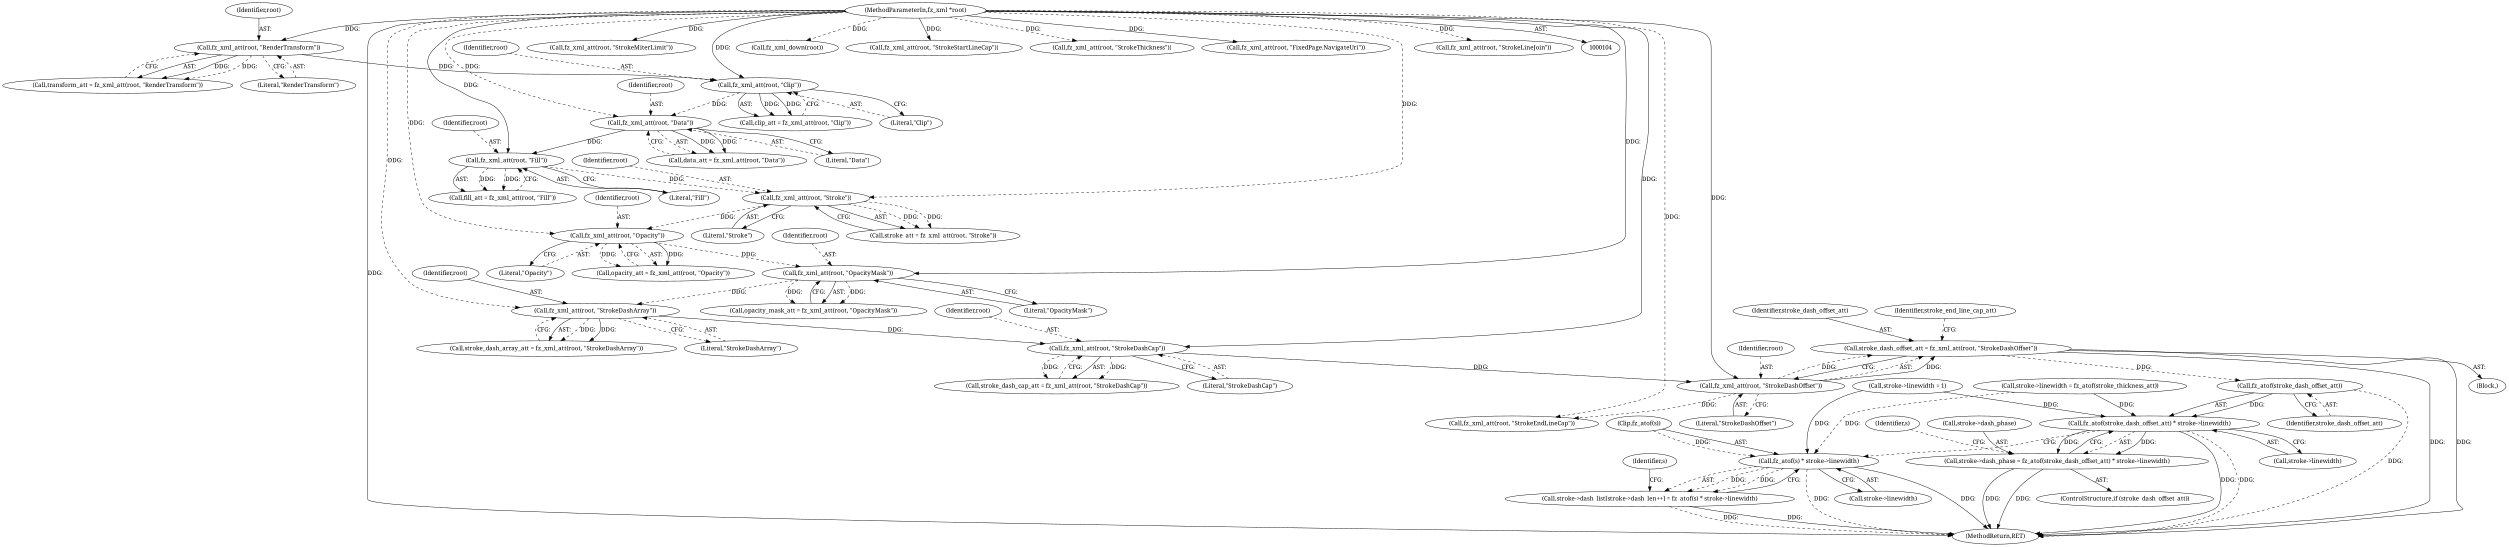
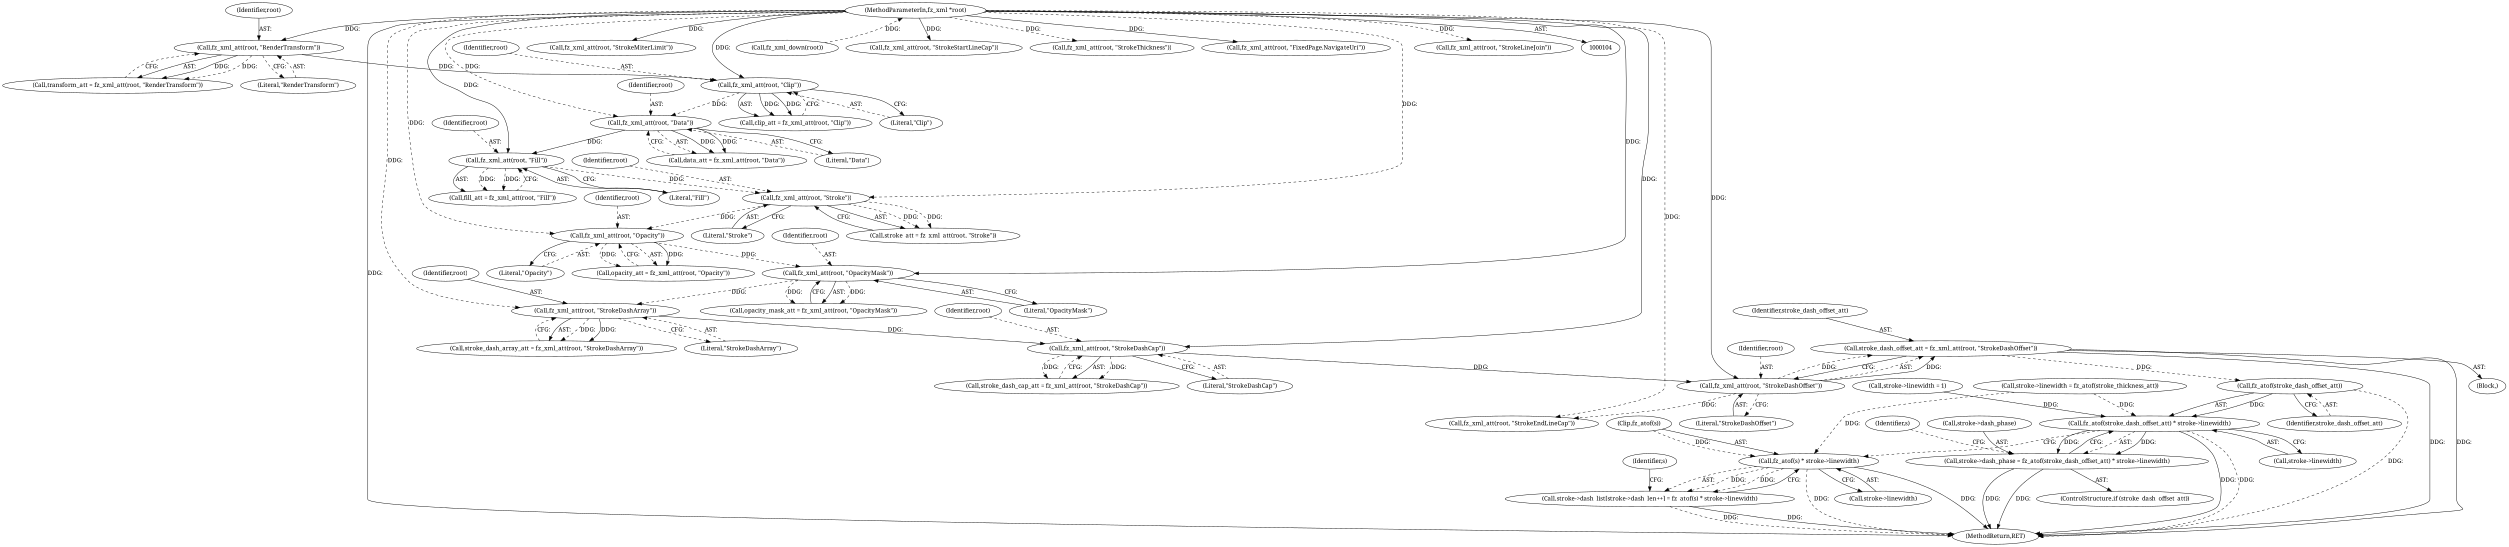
  digraph {
    fontname="Noto Serif"
    node [fontname="Noto Serif"]
    edge [fontname="Noto Serif" style=solid]
    n1 [label="(Call,fz_atof(stroke_dash_offset_att))"]
    n2 [label="(Call,fz_atof(stroke_dash_offset_att) * stroke->linewidth)"]
    n3 [label="(Identifier,stroke_dash_offset_att)"]
    n4 [label="(MethodReturn,RET)"]
    n5 [label="(Call,stroke->dash_phase = fz_atof(stroke_dash_offset_att) * stroke->linewidth)"]
    n6 [label="(Call,fz_atof(s) * stroke->linewidth)"]
    n7 [label="(Call,stroke->linewidth)"]
    n8 [label="(Call,stroke_dash_offset_att = fz_xml_att(root, \"StrokeDashOffset\"))"]
    n9 [label="(Call,fz_xml_att(root, \"StrokeDashOffset\"))"]
    n10 [label="(Block,)"]
    n11 [label="(Literal,\"StrokeDashOffset\")"]
    n12 [label="(Call,fz_xml_att(root, \"StrokeEndLineCap\"))"]
    n13 [label="(Call,fz_xml_att(root, \"StrokeDashCap\"))"]
    n14 [label="(Literal,\"StrokeDashCap\")"]
    n15 [label="(Call,stroke_dash_cap_att = fz_xml_att(root, \"StrokeDashCap\"))"]
    n16 [label="(Call,fz_xml_att(root, \"StrokeDashArray\"))"]
    n17 [label="(Literal,\"StrokeDashArray\")"]
    n18 [label="(Call,stroke_dash_array_att = fz_xml_att(root, \"StrokeDashArray\"))"]
    n19 [label="(Call,fz_xml_att(root, \"OpacityMask\"))"]
    n20 [label="(Literal,\"OpacityMask\")"]
    n21 [label="(Call,opacity_mask_att = fz_xml_att(root, \"OpacityMask\"))"]
    n22 [label="(Call,fz_xml_att(root, \"Opacity\"))"]
    n23 [label="(Literal,\"Opacity\")"]
    n24 [label="(Call,opacity_att = fz_xml_att(root, \"Opacity\"))"]
    n25 [label="(Call,fz_xml_att(root, \"Stroke\"))"]
    n26 [label="(Literal,\"Stroke\")"]
    n27 [label="(Call,stroke_att = fz_xml_att(root, \"Stroke\"))"]
    n28 [label="(Call,fz_xml_att(root, \"Fill\"))"]
    n29 [label="(Literal,\"Fill\")"]
    n30 [label="(Call,fill_att = fz_xml_att(root, \"Fill\"))"]
    n31 [label="(Call,fz_xml_att(root, \"Data\"))"]
    n32 [label="(Call,data_att = fz_xml_att(root, \"Data\"))"]
    n33 [label="(Literal,\"Data\")"]
    n34 [label="(Call,fz_xml_att(root, \"Clip\"))"]
    n35 [label="(Literal,\"Clip\")"]
    n36 [label="(Call,clip_att = fz_xml_att(root, \"Clip\"))"]
    n37 [label="(Call,fz_xml_att(root, \"RenderTransform\"))"]
    n38 [label="(Literal,\"RenderTransform\")"]
    n39 [label="(Call,transform_att = fz_xml_att(root, \"RenderTransform\"))"]
    n40 [label="(MethodParameterIn,fz_xml *root)"]
    n41 [label="(Call,fz_xml_att(root, \"StrokeMiterLimit\"))"]
    n42 [label="(Call,fz_xml_down(root))"]
    n43 [label="(Call,fz_xml_att(root, \"StrokeStartLineCap\"))"]
    n44 [label="(Call,fz_xml_att(root, \"StrokeThickness\"))"]
    n45 [label="(Call,fz_xml_att(root, \"FixedPage.NavigateUri\"))"]
    n46 [label="(Call,fz_xml_att(root, \"StrokeLineJoin\"))"]
    1000104
    n48 [label="(ControlStructure,if (stroke_dash_offset_att))"]
    n49 [label="(Call,stroke->dash_list[stroke->dash_len++] = fz_atof(s) * stroke->linewidth)"]
    n50 [label="(Call,stroke->linewidth)"]
    n51 [label="(Call,stroke->dash_phase)"]
    n52 [label="(Identifier,s)"]
    n53 [label="(Identifier,root)"]
    n54 [label="(Identifier,root)"]
    n55 [label="(Identifier,root)"]
    n56 [label="(Identifier,root)"]
    n57 [label="(Identifier,root)"]
    n58 [label="(Clip,fz_atof(s))"]
    n59 [label="(Identifier,stroke_dash_offset_att)"]
    n60 [label="(Identifier,root)"]
    n61 [label="(Identifier,root)"]
    n62 [label="(Identifier,root)"]
    n63 [label="(Identifier,s)"]
    n64 [label="(Call,stroke->linewidth = 1)"]
    n65 [label="(Identifier,root)"]
    n66 [label="(Call,stroke->linewidth = fz_atof(stroke_thickness_att))"]
-   n67 [label="(Identifier,stroke_end_line_cap_att)"]
    n68 [label="(Identifier,root)"]
    n1 -> n2 [label="AST: "]
    n1 -> n2 [label="DDG: "]
    n1 -> n3 [label="CFG: "]
    n1 -> n4 [label="DDG: " style=dashed]
    n2 -> n4 [label="DDG: "]
    n2 -> n4 [label="DDG: " style=dashed]
    n2 -> n5 [label="AST: " style=dashed]
    n2 -> n5 [label="DDG: "]
    n2 -> n5 [label="DDG: "]
    n2 -> n6 [label="CFG: " style=dashed]
    n2 -> n7 [label="CFG: "]
    n3 -> n1 [label="AST: " style=dashed]
    n5 -> n2 [label="CFG: "]
    n5 -> n4 [label="DDG: "]
    n5 -> n4 [label="DDG: "]
    n5 -> n48 [label="AST: "]
    n6 -> n4 [label="DDG: "]
    n6 -> n4 [label="DDG: " style=dashed]
    n6 -> n49 [label="AST: " style=dashed]
    n6 -> n49 [label="DDG: " style=dashed]
    n6 -> n49 [label="DDG: " style=dashed]
    n6 -> n50 [label="CFG: "]
    n7 -> n2 [label="AST: "]
    n8 -> n1 [label="DDG: " style=dashed]
    n8 -> n4 [label="DDG: "]
    n8 -> n4 [label="DDG: "]
    n8 -> n9 [label="CFG: "]
    n8 -> n10 [label="AST: "]
    n9 -> n8 [label="AST: " style=dashed]
    n9 -> n8 [label="DDG: "]
    n9 -> n8 [label="DDG: " style=dashed]
    n9 -> n11 [label="CFG: " style=dashed]
    n9 -> n12 [label="DDG: " style=dashed]
    n11 -> n9 [label="AST: "]
    n13 -> n9 [label="DDG: "]
    n13 -> n14 [label="CFG: "]
    n13 -> n15 [label="AST: "]
    n13 -> n15 [label="DDG: " style=dashed]
    n13 -> n15 [label="DDG: " style=dashed]
    n14 -> n13 [label="AST: " style=dashed]
    n15 -> n13 [label="CFG: " style=dashed]
    n16 -> n13 [label="DDG: "]
    n16 -> n17 [label="CFG: " style=dashed]
    n16 -> n18 [label="AST: "]
    n16 -> n18 [label="DDG: " style=dashed]
    n16 -> n18 [label="DDG: "]
    n17 -> n16 [label="AST: " style=dashed]
    n18 -> n16 [label="CFG: " style=dashed]
    n19 -> n16 [label="DDG: " style=dashed]
    n19 -> n20 [label="CFG: "]
    n19 -> n21 [label="AST: "]
    n19 -> n21 [label="DDG: " style=dashed]
    n19 -> n21 [label="DDG: " style=dashed]
    n20 -> n19 [label="AST: "]
    n21 -> n19 [label="CFG: "]
    n22 -> n19 [label="DDG: " style=dashed]
    n22 -> n23 [label="CFG: "]
    n22 -> n24 [label="AST: " style=dashed]
    n22 -> n24 [label="DDG: "]
    n22 -> n24 [label="DDG: " style=dashed]
    n23 -> n22 [label="AST: " style=dashed]
    n24 -> n22 [label="CFG: " style=dashed]
    n25 -> n22 [label="DDG: " style=dashed]
    n25 -> n26 [label="CFG: "]
    n25 -> n27 [label="AST: "]
    n25 -> n27 [label="DDG: " style=dashed]
    n25 -> n27 [label="DDG: " style=dashed]
    n26 -> n25 [label="AST: "]
    n27 -> n25 [label="CFG: "]
    n28 -> n25 [label="DDG: " style=dashed]
    n28 -> n29 [label="CFG: "]
    n28 -> n30 [label="AST: "]
    n28 -> n30 [label="DDG: " style=dashed]
    n28 -> n30 [label="DDG: " style=dashed]
    n29 -> n28 [label="AST: "]
    n30 -> n28 [label="CFG: " style=dashed]
    n31 -> n28 [label="DDG: "]
    n31 -> n32 [label="AST: " style=dashed]
    n31 -> n32 [label="DDG: "]
    n31 -> n32 [label="DDG: "]
    n31 -> n33 [label="CFG: "]
    n32 -> n31 [label="CFG: " style=dashed]
    n33 -> n31 [label="AST: " style=dashed]
    n34 -> n31 [label="DDG: " style=dashed]
    n34 -> n35 [label="CFG: "]
    n34 -> n36 [label="AST: "]
    n34 -> n36 [label="DDG: "]
    n34 -> n36 [label="DDG: "]
    n35 -> n34 [label="AST: " style=dashed]
    n36 -> n34 [label="CFG: " style=dashed]
    n37 -> n34 [label="DDG: "]
    n37 -> n38 [label="CFG: " style=dashed]
    n37 -> n39 [label="AST: "]
    n37 -> n39 [label="DDG: "]
    n37 -> n39 [label="DDG: " style=dashed]
    n38 -> n37 [label="AST: " style=dashed]
    n39 -> n37 [label="CFG: " style=dashed]
    n40 -> n4 [label="DDG: "]
    n40 -> n9 [label="DDG: "]
    n40 -> n12 [label="DDG: " style=dashed]
    n40 -> n13 [label="DDG: "]
    n40 -> n16 [label="DDG: " style=dashed]
    n40 -> n19 [label="DDG: "]
    n40 -> n22 [label="DDG: " style=dashed]
    n40 -> n25 [label="DDG: " style=dashed]
    n40 -> n28 [label="DDG: "]
    n40 -> n31 [label="DDG: " style=dashed]
    n40 -> n34 [label="DDG: "]
    n40 -> n37 [label="DDG: "]
    n40 -> n41 [label="DDG: "]
-   n40 -> n42 [label="DDG: " style=dashed]
+   n42 -> n40 [label="DDG: " style=dashed]
    n40 -> n43 [label="DDG: "]
    n40 -> n44 [label="DDG: " style=dashed]
    n40 -> n45 [label="DDG: "]
    n40 -> n46 [label="DDG: " style=dashed]
    n40 -> 1000104 [label="AST: "]
    n49 -> n4 [label="DDG: "]
    n49 -> n4 [label="DDG: " style=dashed]
    n49 -> n6 [label="CFG: "]
    n50 -> n6 [label="AST: "]
    n51 -> n5 [label="AST: "]
    n52 -> n5 [label="CFG: " style=dashed]
    n53 -> n34 [label="AST: " style=dashed]
    n54 -> n31 [label="AST: " style=dashed]
    n55 -> n22 [label="AST: " style=dashed]
    n56 -> n25 [label="AST: " style=dashed]
    n57 -> n9 [label="AST: " style=dashed]
    n58 -> n6 [label="AST: "]
    n58 -> n6 [label="DDG: " style=dashed]
    n59 -> n8 [label="AST: "]
    n60 -> n16 [label="AST: "]
    n61 -> n19 [label="AST: " style=dashed]
    n62 -> n13 [label="AST: " style=dashed]
    n63 -> n49 [label="CFG: "]
    n64 -> n2 [label="DDG: "]
-   n64 -> n6 [label="DDG: "]
    n65 -> n37 [label="AST: "]
-   n66 -> n2 [label="DDG: "]
+   n66 -> n2 [label="DDG: " style=dashed]
    n66 -> n6 [label="DDG: " style=dashed]
-   n67 -> n8 [label="CFG: " style=dashed]
    n68 -> n28 [label="AST: " style=dashed]
  }
